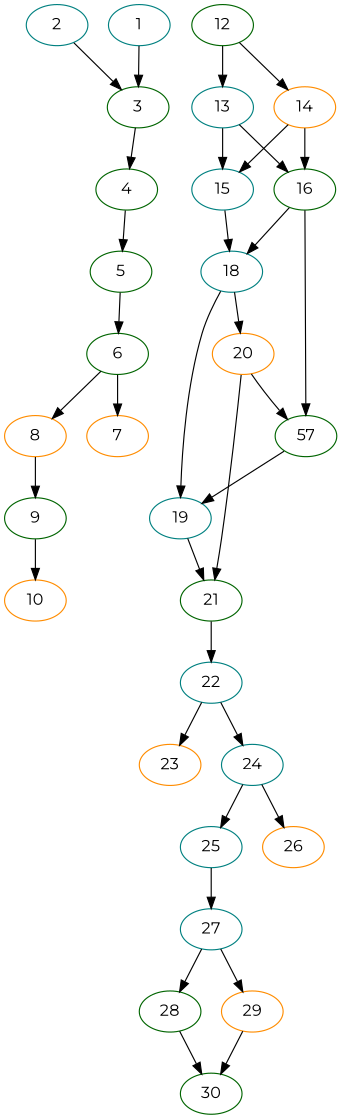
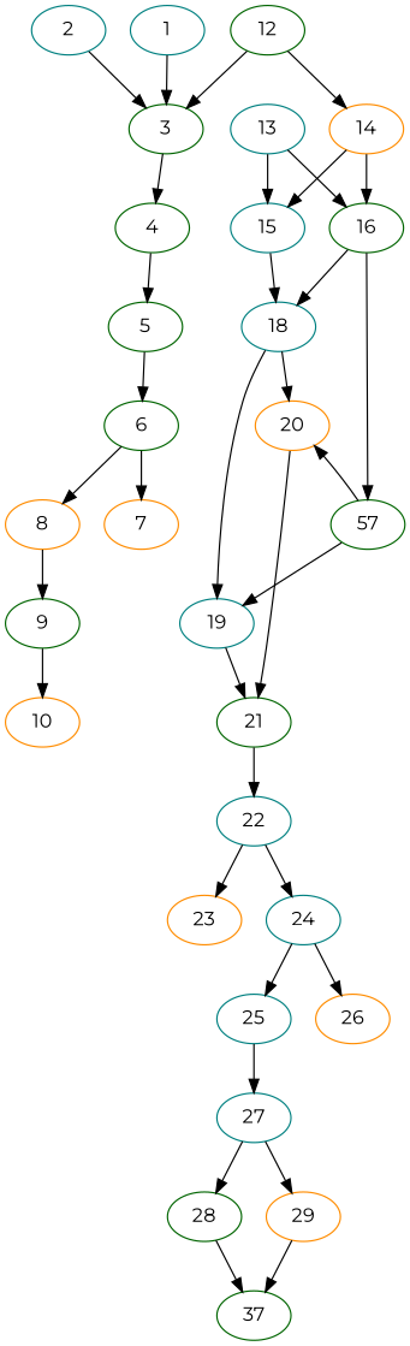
  digraph {
    fontname=Montserrat
    node [alpha=0.09 color=darkgreen fontname=Montserrat]
    edge [fontname=Montserrat]
    1 [alpha=0.01 color=teal expect_size=30606336]
    3 [alpha=0.14 expect_size=7674880]
    4 [alpha=0.02 expect_size=14215168]
    5 [alpha=0.07 expect_size=20157440]
    2 [alpha=0.10 color=teal expect_size=23927808]
    6 [alpha=0.12 expect_size=16381952]
    7 [alpha=0.03 color=darkorange expect_size=32891904]
    8 [alpha=0.17 color=darkorange expect_size=23814144]
    9 [expect_size=27002880]
    10 [alpha=0.08 color=darkorange expect_size=51346432]
    12 [alpha=0.18 expect_size=41820160]
    13 [alpha=0.17 color=teal expect_size=18772992]
    14 [alpha=0.06 color=darkorange expect_size=5742592]
    15 [alpha=0.01 color=teal expect_size=10245120]
    16 [alpha=0.04 expect_size=26938368]
    18 [alpha=0.06 color=teal expect_size=15797248]
    n17 [alpha=0.16 expect_size=8030208 label=57]
    19 [alpha=0.16 color=teal expect_size=7565312]
    20 [alpha=0.07 color=darkorange expect_size=29505536]
    21 [expect_size=48870400]
    22 [alpha=0.18 color=teal expect_size=28050432]
    23 [color=darkorange expect_size=22945792]
    24 [alpha=0.03 color=teal expect_size=14816256]
    25 [alpha=0.04 color=teal expect_size=29592576]
    26 [color=darkorange expect_size=32466944]
    27 [alpha=0.06 color=teal expect_size=41678848]
    28 [alpha=0.11 expect_size=31902720]
    29 [alpha=0.06 color=darkorange expect_size=45460480]
-   30 [alpha=0.19 expect_size=37103616]
+   30 [alpha=0.19 expect_size=37103616 label=37]
    1 -> 3
    3 -> 4
    4 -> 5
    5 -> 6
    2 -> 3
    6 -> 7
    6 -> 8
    8 -> 9
    9 -> 10
-   12 -> 13
+   12 -> 3
    12 -> 14
    13 -> 15
    13 -> 16
    14 -> 15
    14 -> 16
    15 -> 18
    16 -> 18
    16 -> n17
    18 -> 19
    18 -> 20
    n17 -> 19
-   20 -> n17
+   n17 -> 20
    19 -> 21
    20 -> 21
    21 -> 22
    22 -> 23
    22 -> 24
    24 -> 25
    24 -> 26
    25 -> 27
    27 -> 28
    27 -> 29
    28 -> 30
    29 -> 30
  }
